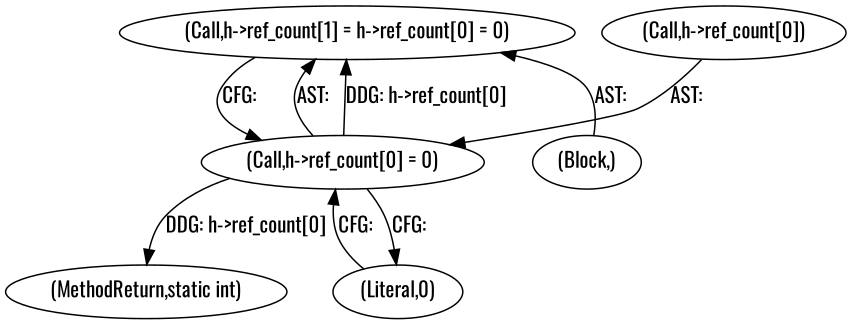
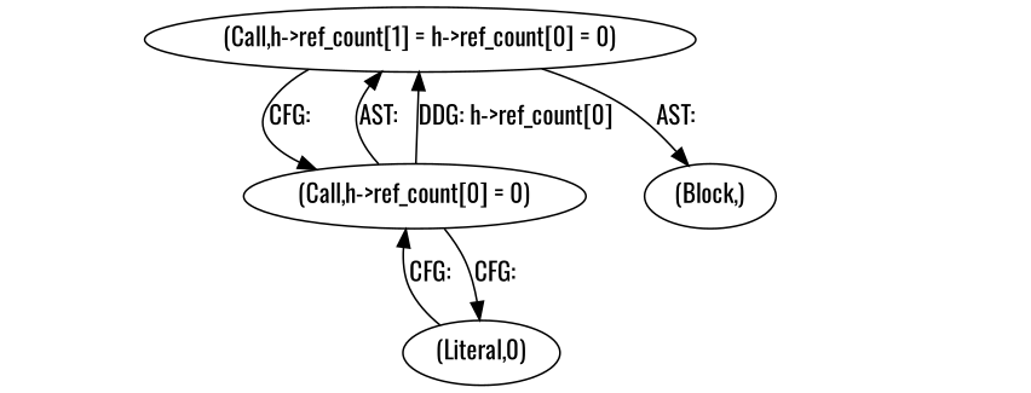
  digraph {
    fontname=Oswald
    node [fontname=Oswald]
    edge [fontname=Oswald]
    n1 [label="(Call,h->ref_count[1] = h->ref_count[0] = 0)"]
    n2 [label="(Call,h->ref_count[0] = 0)"]
    n3 [label="(Block,)"]
-   n4 [label="(MethodReturn,static int)"]
    n5 [label="(Literal,0)"]
-   n6 [label="(Call,h->ref_count[0])"]
    n1 -> n2 [label="CFG: "]
-   n3 -> n1 [label="AST: "]
+   n1 -> n3 [label="AST: "]
    n2 -> n1 [label="AST: "]
    n2 -> n1 [label="DDG: h->ref_count[0]"]
-   n2 -> n4 [label="DDG: h->ref_count[0]"]
    n2 -> n5 [label="CFG: "]
    n5 -> n2 [label="CFG: "]
-   n6 -> n2 [label="AST: "]
  }
